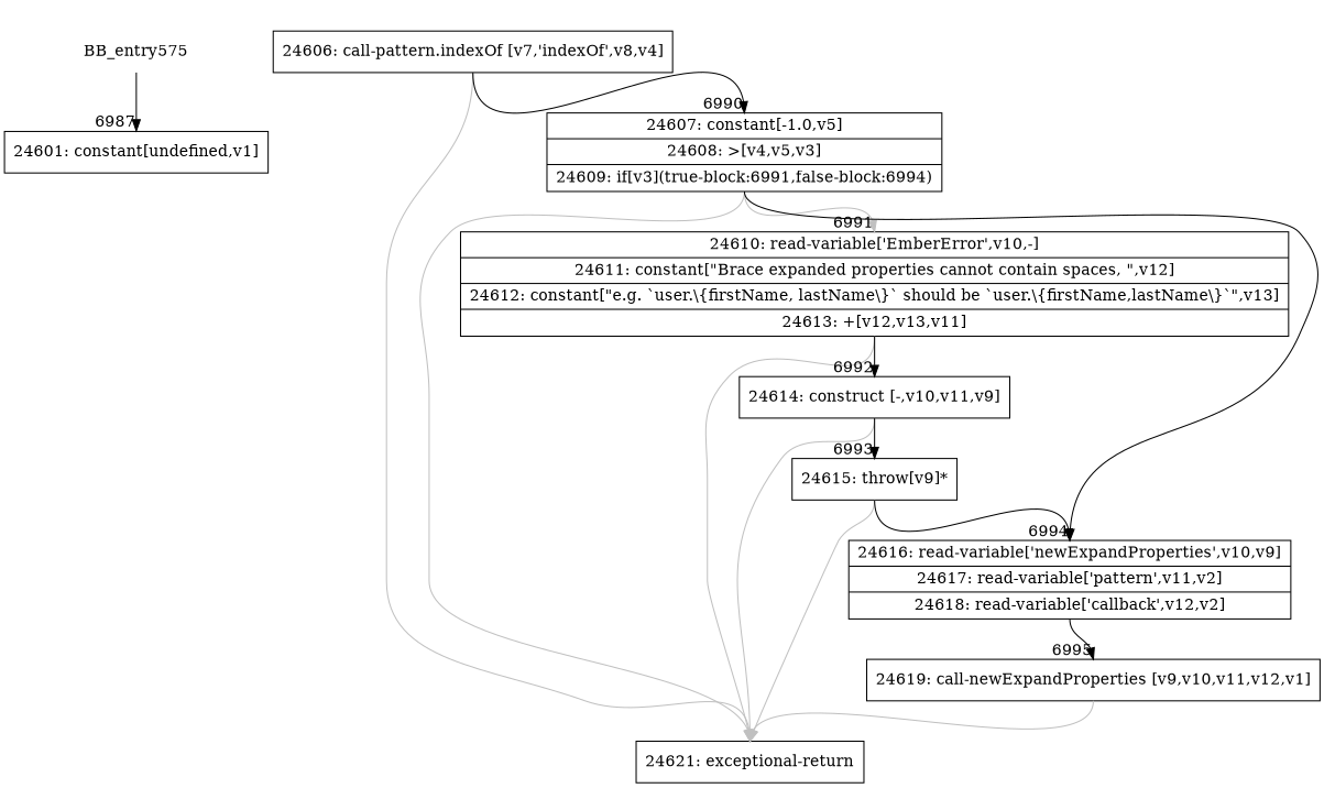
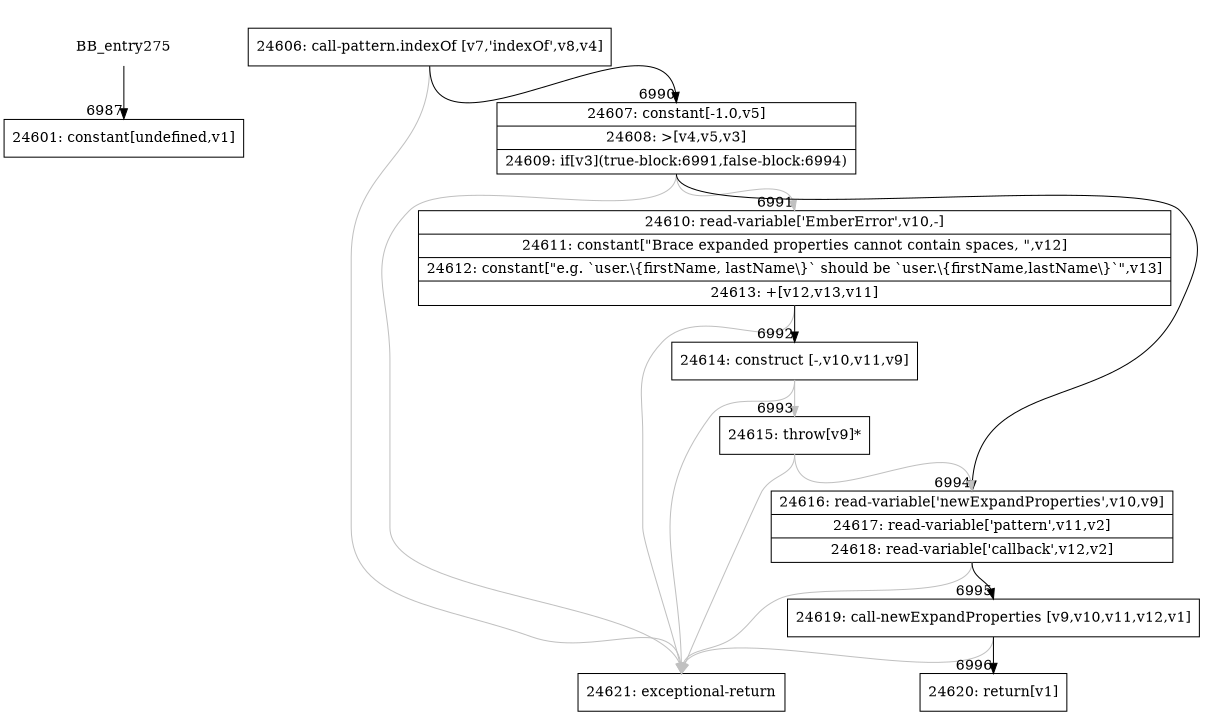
  digraph {
    rankdir=TD
    node [shape=record]
    edge [headport=n tailport=s]
-   BB_entry575 [shape=none]
+   BB_entry575 [shape=none label=BB_entry275]
    n2 [label="{24601: constant[undefined,v1]}"]
    n3 [label="{24606: call-pattern.indexOf [v7,'indexOf',v8,v4]}"]
    n4 [label="{24621: exceptional-return}"]
    n5 [label="{24607: constant[-1.0,v5]|24608: \>[v4,v5,v3]|24609: if[v3](true-block:6991,false-block:6994)}"]
    n6 [label="{24610: read-variable['EmberError',v10,-]|24611: constant[\"Brace expanded properties cannot contain spaces, \",v12]|24612: constant[\"e.g. `user.\\\{firstName, lastName\\\}` should be `user.\\\{firstName,lastName\\\}`\",v13]|24613: +[v12,v13,v11]}"]
    n7 [label="{24616: read-variable['newExpandProperties',v10,v9]|24617: read-variable['pattern',v11,v2]|24618: read-variable['callback',v12,v2]}"]
    n8 [label="{24614: construct [-,v10,v11,v9]}"]
    n9 [label="{24619: call-newExpandProperties [v9,v10,v11,v12,v1]}"]
    n10 [label="{24615: throw[v9]*}"]
+   n11 [label="{24620: return[v1]}"]
    BB_entry575 -> n2 [headlabel="    6987"]
    n3 -> n4 [color=gray]
    n3 -> n5 [headlabel="      6990"]
    n5 -> n4 [color=gray]
    n5 -> n6 [color=gray headlabel="      6991"]
    n5 -> n7 [headlabel="      6994"]
    n6 -> n4 [color=gray]
    n6 -> n8 [headlabel="      6992"]
+   n7 -> n4 [color=gray]
    n7 -> n9 [headlabel="      6995"]
    n8 -> n4 [color=gray]
-   n8 -> n10 [headlabel="      6993"]
+   n8 -> n10 [headlabel="      6993" color=gray]
    n9 -> n4 [color=gray]
+   n9 -> n11 [headlabel="      6996"]
    n10 -> n4 [color=gray]
-   n10 -> n7
+   n10 -> n7 [color=gray]
  }
